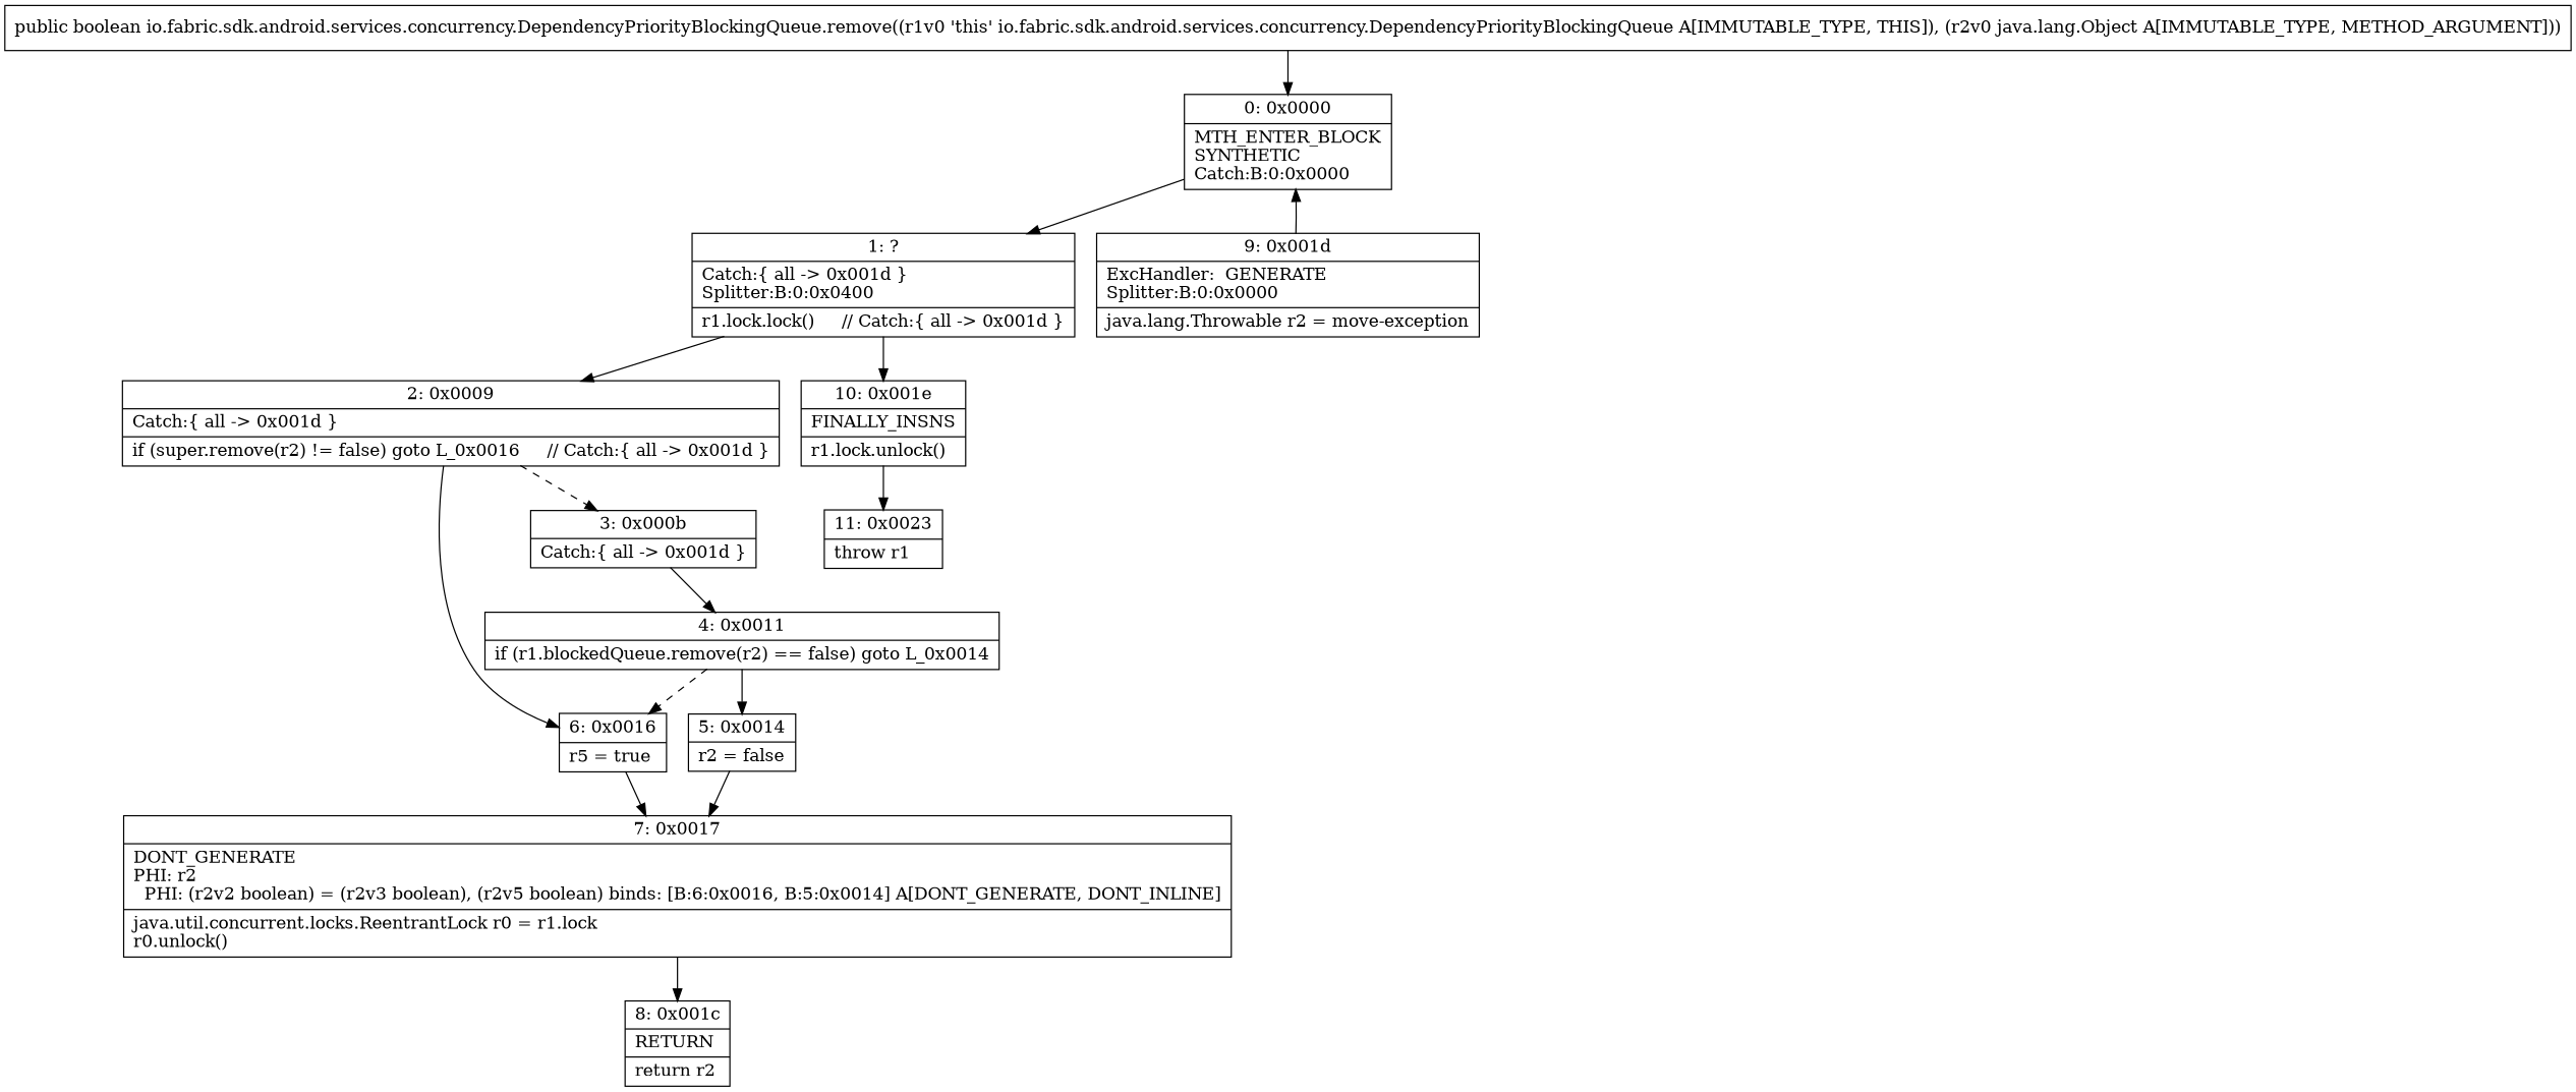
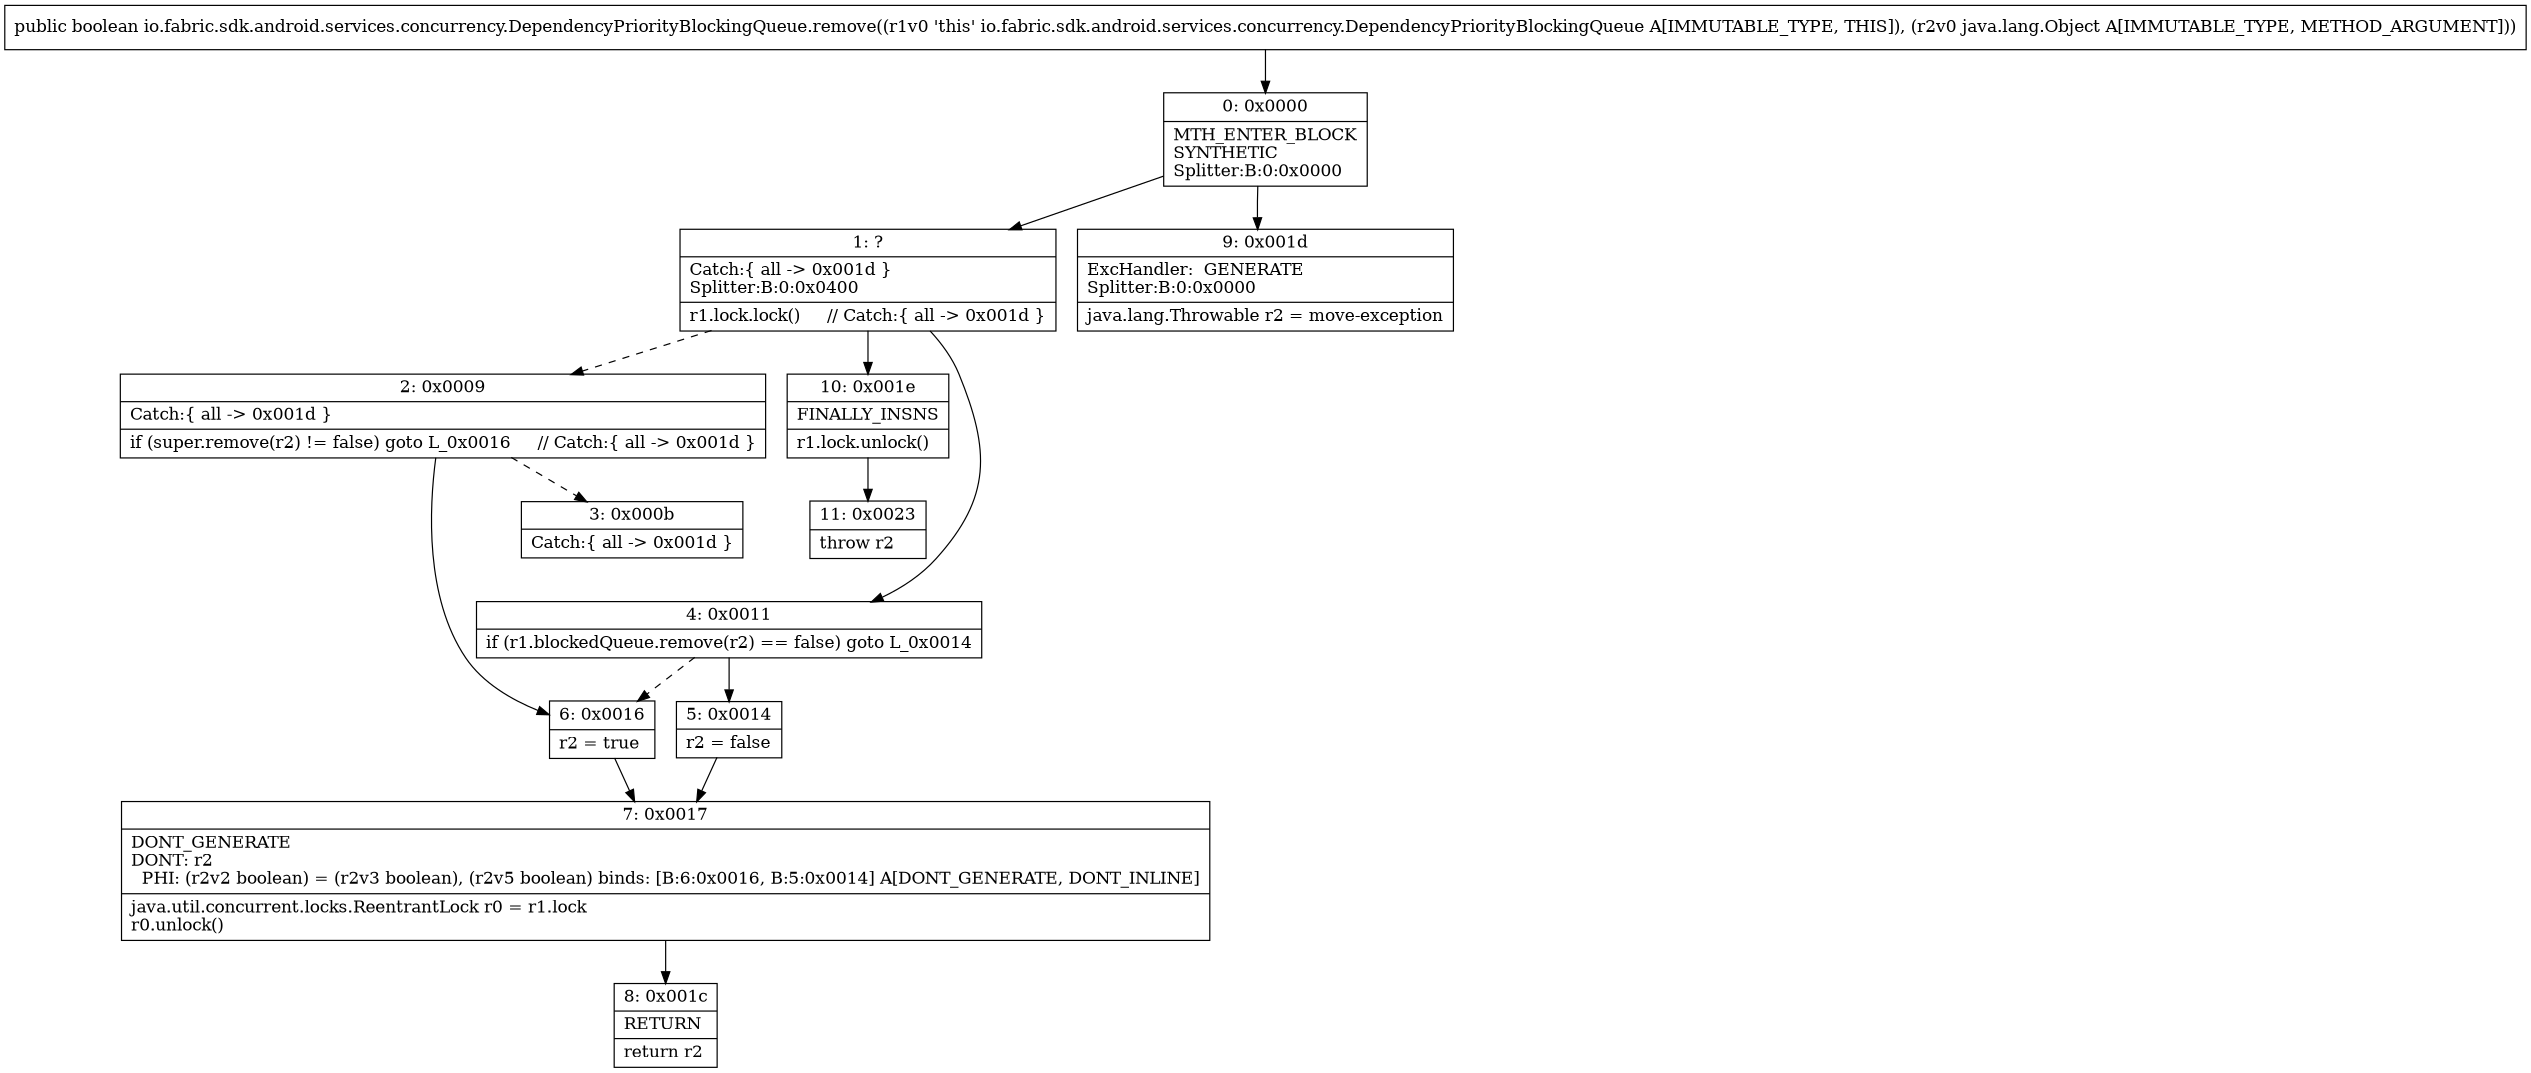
  digraph {
    node [shape=record]
-   n1 [label="{0\:\ 0x0000|MTH_ENTER_BLOCK\lSYNTHETIC\lCatch:B:0:0x0000\l}"]
+   n1 [label="{0\:\ 0x0000|MTH_ENTER_BLOCK\lSYNTHETIC\lSplitter:B:0:0x0000\l}"]
    n2 [label="{1\:\ ?|Catch:\{ all \-\> 0x001d \}\lSplitter:B:0:0x0400\l|r1.lock.lock()     \/\/ Catch:\{ all \-\> 0x001d \}\l}"]
    n3 [label="{9\:\ 0x001d|ExcHandler:  GENERATE\lSplitter:B:0:0x0000\l|java.lang.Throwable r2 = move\-exception\l}"]
    n4 [label="{2\:\ 0x0009|Catch:\{ all \-\> 0x001d \}\l|if (super.remove(r2) != false) goto L_0x0016     \/\/ Catch:\{ all \-\> 0x001d \}\l}"]
    n5 [label="{10\:\ 0x001e|FINALLY_INSNS\l|r1.lock.unlock()\l}"]
    n6 [label="{3\:\ 0x000b|Catch:\{ all \-\> 0x001d \}\l}"]
-   n7 [label="{6\:\ 0x0016|r5 = true\l}"]
+   n7 [label="{6\:\ 0x0016|r2 = true\l}"]
    n8 [label="{4\:\ 0x0011|if (r1.blockedQueue.remove(r2) == false) goto L_0x0014\l}"]
-   n9 [label="{7\:\ 0x0017|DONT_GENERATE\lPHI: r2 \l  PHI: (r2v2 boolean) = (r2v3 boolean), (r2v5 boolean) binds: [B:6:0x0016, B:5:0x0014] A[DONT_GENERATE, DONT_INLINE]\l|java.util.concurrent.locks.ReentrantLock r0 = r1.lock\lr0.unlock()\l}"]
+   n9 [label="{7\:\ 0x0017|DONT_GENERATE\lDONT: r2 \l  PHI: (r2v2 boolean) = (r2v3 boolean), (r2v5 boolean) binds: [B:6:0x0016, B:5:0x0014] A[DONT_GENERATE, DONT_INLINE]\l|java.util.concurrent.locks.ReentrantLock r0 = r1.lock\lr0.unlock()\l}"]
    n10 [label="{5\:\ 0x0014|r2 = false\l}"]
    n11 [label="{8\:\ 0x001c|RETURN\l|return r2\l}"]
-   n12 [label="{11\:\ 0x0023|throw r1\l}"]
+   n12 [label="{11\:\ 0x0023|throw r2\l}"]
    n13 [label="{public boolean io.fabric.sdk.android.services.concurrency.DependencyPriorityBlockingQueue.remove((r1v0 'this' io.fabric.sdk.android.services.concurrency.DependencyPriorityBlockingQueue A[IMMUTABLE_TYPE, THIS]), (r2v0 java.lang.Object A[IMMUTABLE_TYPE, METHOD_ARGUMENT])) }"]
    n1 -> n2
-   n3 -> n1
-   n2 -> n4
+   n1 -> n3
+   n2 -> n4 [style=dashed]
    n2 -> n5
    n4 -> n6 [style=dashed]
    n4 -> n7
    n5 -> n12
-   n6 -> n8
+   n2 -> n8
    n7 -> n9
    n8 -> n7 [style=dashed]
    n8 -> n10
    n9 -> n11
    n10 -> n9
    n13 -> n1
  }
